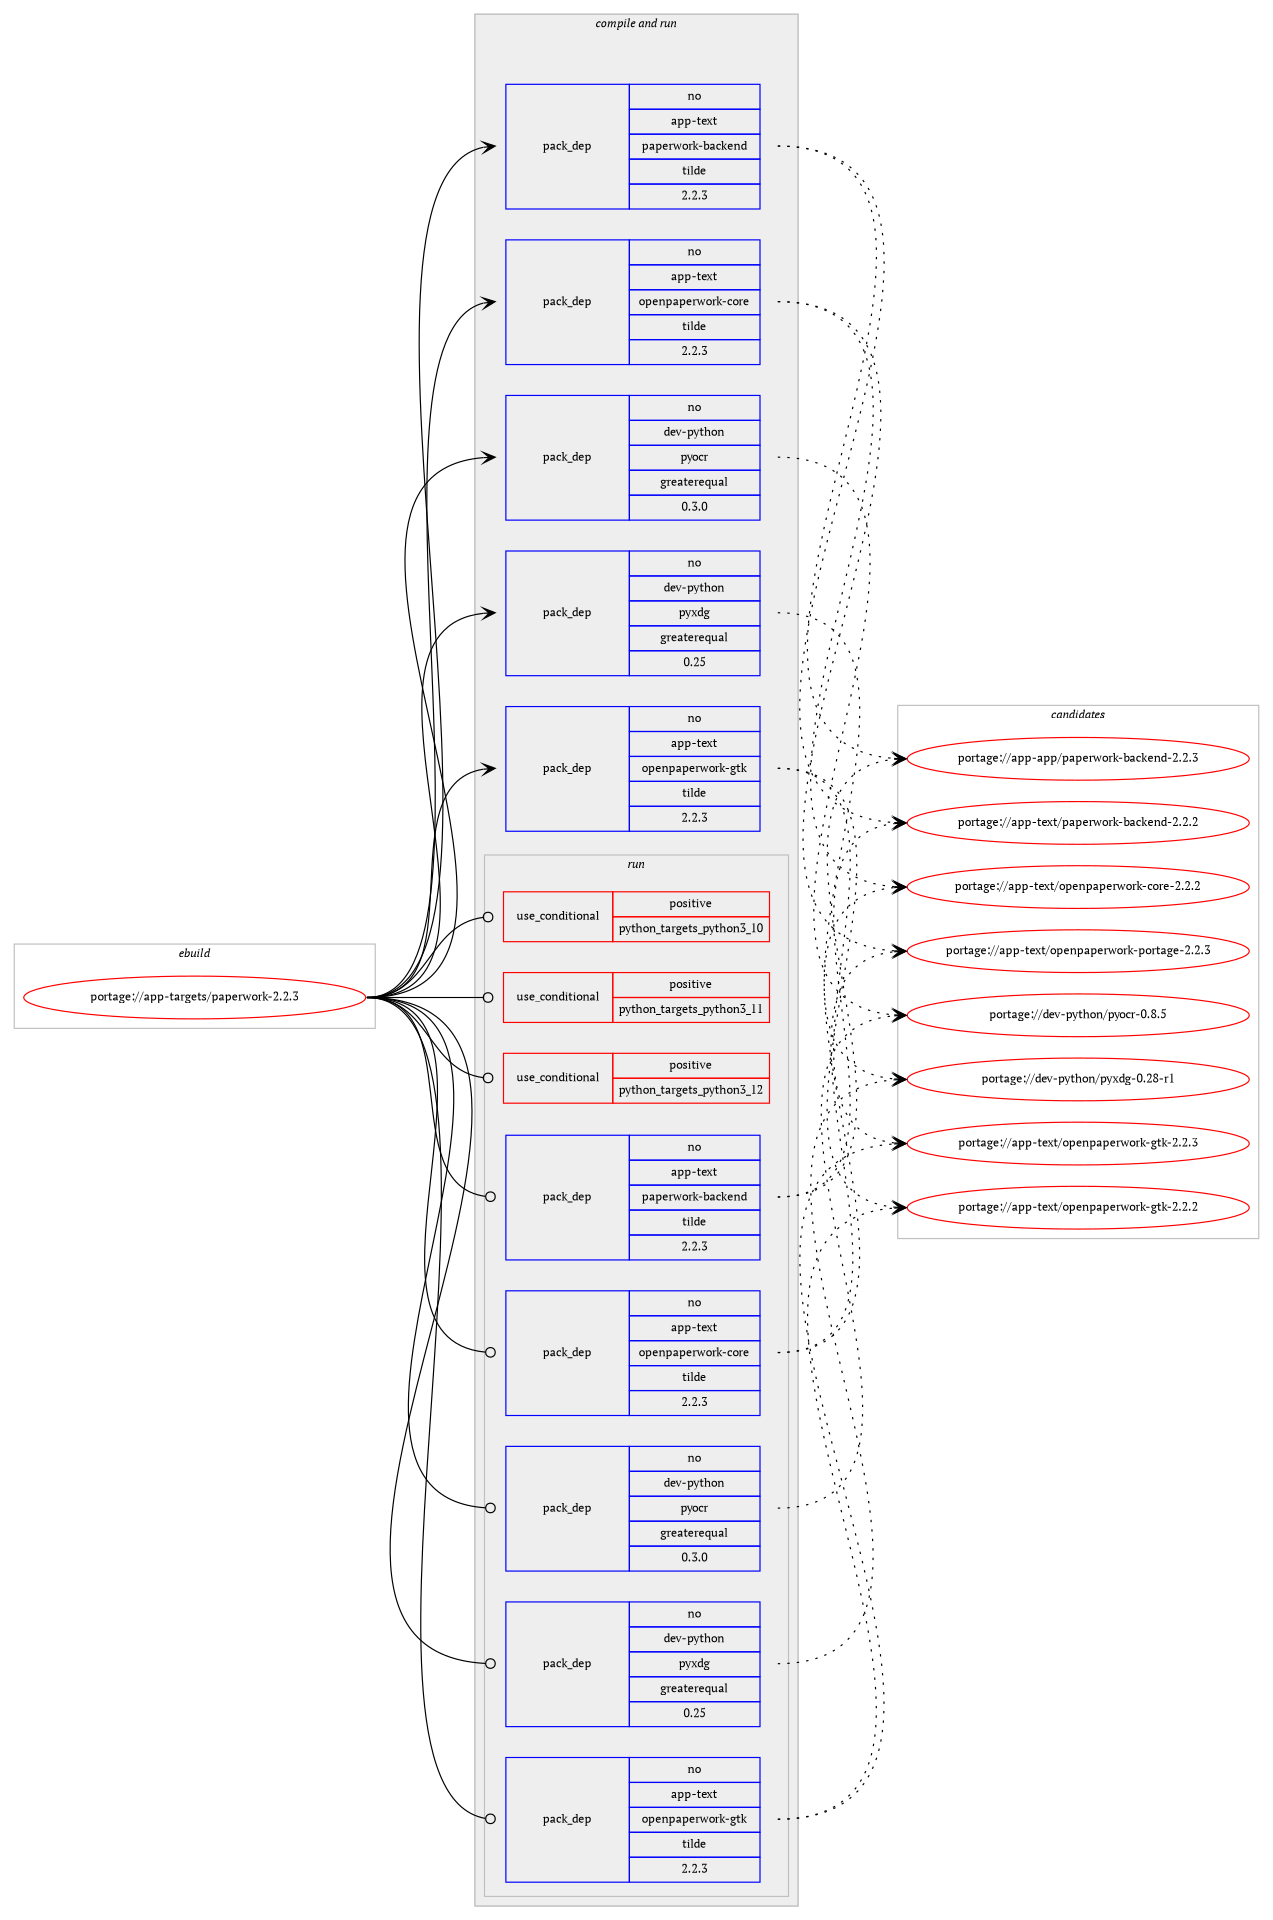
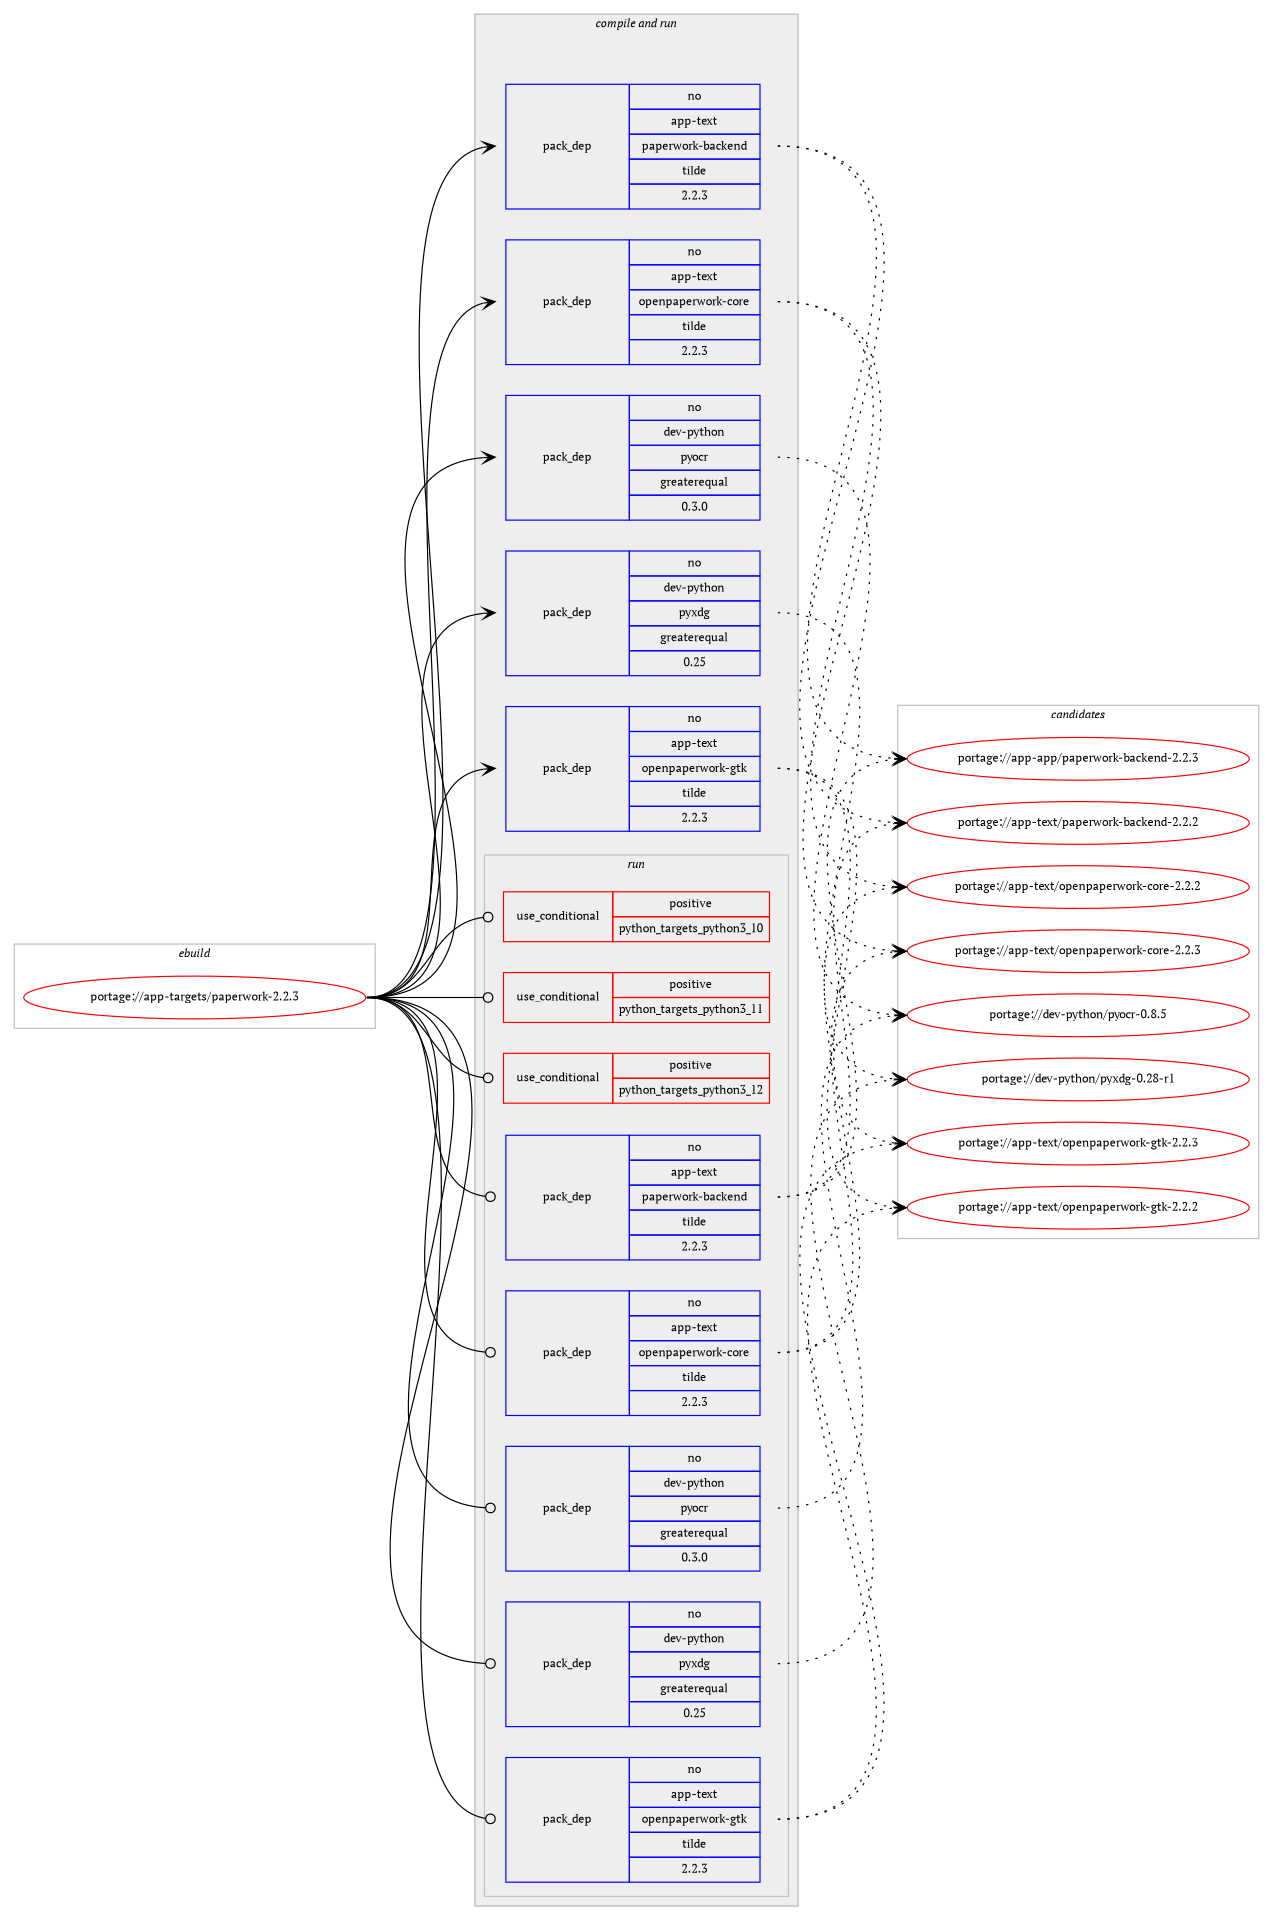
  digraph {
    compound=true
    concentrate=true
    fontname="PT Serif"
    fontsize=10
    newrank=true
    rankdir=LR
    ranksep=1.5
    node [color=red fontname="PT Serif" fontsize=10 shape=none]
    edge [arrowhead=vee fontname="PT Serif" headport=w style=dotted tailport=e weight=100]
    n1 [label="portage://app-targets/paperwork-2.2.3" width=4 shape=""]
    n2 [color=blue label=<<TABLE BORDER="0" CELLBORDER="1" CELLSPACING="0" CELLPADDING="4" WIDTH="220"><TR><TD ROWSPAN="6" CELLPADDING="30">pack_dep</TD></TR><TR><TD WIDTH="110">no</TD></TR><TR><TD>app-text</TD></TR><TR><TD>openpaperwork-core</TD></TR><TR><TD>tilde</TD></TR><TR><TD>2.2.3</TD></TR></TABLE>>]
    n3 [color=blue label=<<TABLE BORDER="0" CELLBORDER="1" CELLSPACING="0" CELLPADDING="4" WIDTH="220"><TR><TD ROWSPAN="6" CELLPADDING="30">pack_dep</TD></TR><TR><TD WIDTH="110">no</TD></TR><TR><TD>app-text</TD></TR><TR><TD>openpaperwork-gtk</TD></TR><TR><TD>tilde</TD></TR><TR><TD>2.2.3</TD></TR></TABLE>>]
    n4 [color=blue label=<<TABLE BORDER="0" CELLBORDER="1" CELLSPACING="0" CELLPADDING="4" WIDTH="220"><TR><TD ROWSPAN="6" CELLPADDING="30">pack_dep</TD></TR><TR><TD WIDTH="110">no</TD></TR><TR><TD>app-text</TD></TR><TR><TD>paperwork-backend</TD></TR><TR><TD>tilde</TD></TR><TR><TD>2.2.3</TD></TR></TABLE>>]
    n5 [color=blue label=<<TABLE BORDER="0" CELLBORDER="1" CELLSPACING="0" CELLPADDING="4" WIDTH="220"><TR><TD ROWSPAN="6" CELLPADDING="30">pack_dep</TD></TR><TR><TD WIDTH="110">no</TD></TR><TR><TD>dev-python</TD></TR><TR><TD>pyocr</TD></TR><TR><TD>greaterequal</TD></TR><TR><TD>0.3.0</TD></TR></TABLE>>]
    n6 [color=blue label=<<TABLE BORDER="0" CELLBORDER="1" CELLSPACING="0" CELLPADDING="4" WIDTH="220"><TR><TD ROWSPAN="6" CELLPADDING="30">pack_dep</TD></TR><TR><TD WIDTH="110">no</TD></TR><TR><TD>dev-python</TD></TR><TR><TD>pyxdg</TD></TR><TR><TD>greaterequal</TD></TR><TR><TD>0.25</TD></TR></TABLE>>]
    n7 [color=blue label=<<TABLE BORDER="0" CELLBORDER="1" CELLSPACING="0" CELLPADDING="4" WIDTH="220"><TR><TD ROWSPAN="6" CELLPADDING="30">pack_dep</TD></TR><TR><TD WIDTH="110">no</TD></TR><TR><TD>dev-python</TD></TR><TR><TD>pyocr</TD></TR><TR><TD>greaterequal</TD></TR><TR><TD>0.3.0</TD></TR></TABLE>>]
    n8 [label=<<TABLE BORDER="0" CELLBORDER="1" CELLSPACING="0" CELLPADDING="4"><TR><TD ROWSPAN="3" CELLPADDING="10">use_conditional</TD></TR><TR><TD>positive</TD></TR><TR><TD>python_targets_python3_10</TD></TR></TABLE>>]
    n9 [label=<<TABLE BORDER="0" CELLBORDER="1" CELLSPACING="0" CELLPADDING="4"><TR><TD ROWSPAN="3" CELLPADDING="10">use_conditional</TD></TR><TR><TD>positive</TD></TR><TR><TD>python_targets_python3_11</TD></TR></TABLE>>]
    n10 [label=<<TABLE BORDER="0" CELLBORDER="1" CELLSPACING="0" CELLPADDING="4"><TR><TD ROWSPAN="3" CELLPADDING="10">use_conditional</TD></TR><TR><TD>positive</TD></TR><TR><TD>python_targets_python3_12</TD></TR></TABLE>>]
    n11 [color=blue label=<<TABLE BORDER="0" CELLBORDER="1" CELLSPACING="0" CELLPADDING="4" WIDTH="220"><TR><TD ROWSPAN="6" CELLPADDING="30">pack_dep</TD></TR><TR><TD WIDTH="110">no</TD></TR><TR><TD>app-text</TD></TR><TR><TD>openpaperwork-core</TD></TR><TR><TD>tilde</TD></TR><TR><TD>2.2.3</TD></TR></TABLE>>]
    n12 [color=blue label=<<TABLE BORDER="0" CELLBORDER="1" CELLSPACING="0" CELLPADDING="4" WIDTH="220"><TR><TD ROWSPAN="6" CELLPADDING="30">pack_dep</TD></TR><TR><TD WIDTH="110">no</TD></TR><TR><TD>app-text</TD></TR><TR><TD>openpaperwork-gtk</TD></TR><TR><TD>tilde</TD></TR><TR><TD>2.2.3</TD></TR></TABLE>>]
    n13 [color=blue label=<<TABLE BORDER="0" CELLBORDER="1" CELLSPACING="0" CELLPADDING="4" WIDTH="220"><TR><TD ROWSPAN="6" CELLPADDING="30">pack_dep</TD></TR><TR><TD WIDTH="110">no</TD></TR><TR><TD>app-text</TD></TR><TR><TD>paperwork-backend</TD></TR><TR><TD>tilde</TD></TR><TR><TD>2.2.3</TD></TR></TABLE>>]
    n14 [color=blue label=<<TABLE BORDER="0" CELLBORDER="1" CELLSPACING="0" CELLPADDING="4" WIDTH="220"><TR><TD ROWSPAN="6" CELLPADDING="30">pack_dep</TD></TR><TR><TD WIDTH="110">no</TD></TR><TR><TD>dev-python</TD></TR><TR><TD>pyxdg</TD></TR><TR><TD>greaterequal</TD></TR><TR><TD>0.25</TD></TR></TABLE>>]
    n15 [label="portage://app-text/openpaperwork-core-2.2.2" width=4 shape=""]
-   n16 [label="portage://app-text/openpaperwork-portage-2.2.3" width=4 shape=""]
+   n16 [label="portage://app-text/openpaperwork-core-2.2.3" width=4 shape=""]
    n17 [label="portage://app-text/openpaperwork-gtk-2.2.2" width=4 shape=""]
    n18 [label="portage://app-text/openpaperwork-gtk-2.2.3" width=4 shape=""]
    n19 [label="portage://app-text/paperwork-backend-2.2.2" width=4 shape=""]
    n20 [label="portage://app-app/paperwork-backend-2.2.3" width=4 shape=""]
    n21 [label="portage://dev-python/pyocr-0.8.5" width=4 shape=""]
    n22 [label="portage://dev-python/pyxdg-0.28-r1" width=4 shape=""]
    subgraph cluster_1 {
      color=gray
      label=<<i>ebuild</i>>
      rank=same
      n1
    }
    subgraph cluster_2 {
      color=gray
      label=<<i>dependencies</i>>
      subgraph cluster_3 {
        color=gray
        fillcolor="#eeeeee"
        label=<<i>compile</i>>
        style=filled
        subgraph sub_4 {
          color=gray
          fillcolor="#eeeeee"
          label=<<i>compile</i>>
          style=filled
          n2
        }
        subgraph sub_5 {
          color=gray
          fillcolor="#eeeeee"
          label=<<i>compile</i>>
          style=filled
          n3
        }
        subgraph sub_6 {
          color=gray
          fillcolor="#eeeeee"
          label=<<i>compile</i>>
          style=filled
          n4
        }
        subgraph sub_7 {
          color=gray
          fillcolor="#eeeeee"
          label=<<i>compile</i>>
          style=filled
          n5
        }
        subgraph sub_8 {
          color=gray
          fillcolor="#eeeeee"
          label=<<i>compile</i>>
          style=filled
          n6
        }
      }
      subgraph cluster_9 {
        color=gray
        fillcolor="#eeeeee"
        label=<<i>compile and run</i>>
        style=filled
      }
      subgraph cluster_10 {
        color=gray
        fillcolor="#eeeeee"
        label=<<i>run</i>>
        style=filled
        subgraph sub_11 {
          color=gray
          fillcolor="#eeeeee"
          label=<<i>run</i>>
          style=filled
          n7
        }
        subgraph sub_12 {
          color=gray
          fillcolor="#eeeeee"
          label=<<i>run</i>>
          style=filled
          n8
        }
        subgraph sub_13 {
          color=gray
          fillcolor="#eeeeee"
          label=<<i>run</i>>
          style=filled
          n9
        }
        subgraph sub_14 {
          color=gray
          fillcolor="#eeeeee"
          label=<<i>run</i>>
          style=filled
          n10
        }
        subgraph sub_15 {
          color=gray
          fillcolor="#eeeeee"
          label=<<i>run</i>>
          style=filled
          n11
        }
        subgraph sub_16 {
          color=gray
          fillcolor="#eeeeee"
          label=<<i>run</i>>
          style=filled
          n12
        }
        subgraph sub_17 {
          color=gray
          fillcolor="#eeeeee"
          label=<<i>run</i>>
          style=filled
          n13
        }
        subgraph sub_18 {
          color=gray
          fillcolor="#eeeeee"
          label=<<i>run</i>>
          style=filled
          n14
        }
      }
    }
    subgraph cluster_19 {
      color=gray
      label=<<i>candidates</i>>
      rank=same
      subgraph sub_20 {
        color=black
        label=<<i>candidates</i>>
        nodesep=1
        rank=same
        n15
        n16
      }
      subgraph sub_21 {
        color=black
        label=<<i>candidates</i>>
        nodesep=1
        rank=same
        n17
        n18
      }
      subgraph sub_22 {
        color=black
        label=<<i>candidates</i>>
        nodesep=1
        rank=same
        n19
        n20
      }
      subgraph sub_23 {
        color=black
        label=<<i>candidates</i>>
        nodesep=1
        rank=same
        n21
      }
      subgraph sub_24 {
        color=black
        label=<<i>candidates</i>>
        nodesep=1
        rank=same
        n22
      }
      subgraph sub_25 {
        color=black
        label=<<i>candidates</i>>
        nodesep=1
        rank=same
        n17
        n18
      }
      subgraph sub_26 {
        color=black
        label=<<i>candidates</i>>
        nodesep=1
        rank=same
        n15
        n16
      }
      subgraph sub_27 {
        color=black
        label=<<i>candidates</i>>
        nodesep=1
        rank=same
        n19
        n20
      }
      subgraph sub_28 {
        color=black
        label=<<i>candidates</i>>
        nodesep=1
        rank=same
        n21
      }
      subgraph sub_29 {
        color=black
        label=<<i>candidates</i>>
        nodesep=1
        rank=same
        n22
      }
    }
    n1 -> n2 [style=solid weight=20]
    n1 -> n3 [style=solid weight=20]
    n1 -> n4 [style=solid weight=20]
    n1 -> n5 [style=solid weight=20]
    n1 -> n6 [style=solid weight=20]
    n1 -> n7 [arrowhead=odot style=solid weight=20]
    n1 -> n8 [arrowhead=odot style=solid weight=20]
    n1 -> n9 [arrowhead=odot style=solid weight=20]
    n1 -> n10 [arrowhead=odot style=solid weight=20]
    n1 -> n11 [arrowhead=odot style=solid weight=20]
    n1 -> n12 [arrowhead=odot style=solid weight=20]
    n1 -> n13 [arrowhead=odot style=solid weight=20]
    n1 -> n14 [arrowhead=odot style=solid weight=20]
    n2 -> n15
    n2 -> n16
    n3 -> n17
    n3 -> n18
    n4 -> n19
    n4 -> n20
    n5 -> n21
    n6 -> n22
    n7 -> n21
    n11 -> n15
    n11 -> n16
    n12 -> n17
    n12 -> n18
    n13 -> n19
    n13 -> n20
    n14 -> n22
  }
